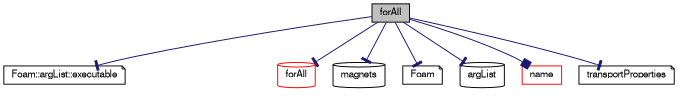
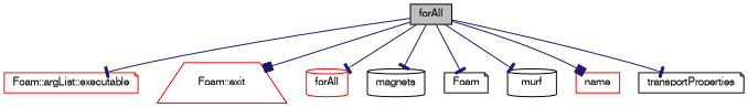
  digraph {
    rankdir=TB
    node [color=black fontname=FreeSans fontsize=10 shape=note]
    edge [arrowhead=tee color=midnightblue fontname=FreeSans fontsize=10 labelfontname=FreeSans labelfontsize=10 style=solid]
    n1 [fillcolor=grey75 fontcolor=black height=0.2 label=forAll shape=box style=filled width=0.4]
-   n2 [height=0.2 label="Foam::argList::executable" width=0.4]
+   n2 [color=red height=0.2 label="Foam::argList::executable" width=0.4]
+   n3 [color=red height=0.2 label="Foam::exit" shape=trapezium width=0.4]
    n4 [color=red height=0.2 label=forAll shape=cylinder width=0.4]
    n5 [height=0.2 label=magnets shape=cylinder width=0.4]
    n6 [height=0.2 label=Foam width=0.4]
-   n7 [height=0.2 label=argList shape=cylinder width=0.4]
+   n7 [height=0.2 label=murf shape=cylinder width=0.4]
    n8 [color=red height=0.2 label=name shape=box width=0.4]
    n9 [height=0.2 label=transportProperties width=0.4]
    n1 -> n2
+   n1 -> n3 [arrowhead=box]
    n1 -> n4
    n1 -> n5
    n1 -> n6
    n1 -> n7
    n1 -> n8 [arrowhead=box]
    n1 -> n9
  }
